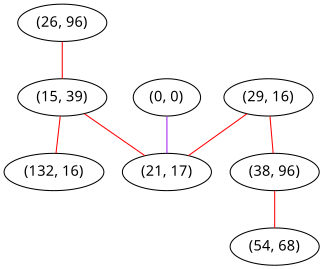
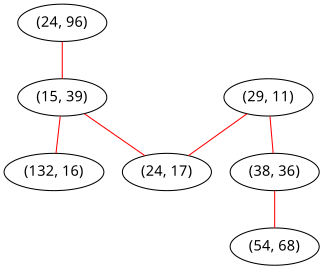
  graph {
    fontname="Noto Sans"
    node [fontname="Noto Sans"]
    edge [color=red fontname="Noto Sans" weight=1]
-   "(0, 0)"
-   "(21, 17)"
-   "(26, 96)"
+   "(21, 17)" [label="(24, 17)"]
+   "(26, 96)" [label="(24, 96)"]
    "(15, 39)"
    n5 [label="(54, 68)"]
-   "(38, 96)"
+   "(38, 96)" [label="(38, 36)"]
    n7 [label="(132, 16)"]
-   "(29, 11)" [label="(29, 16)"]
-   "(0, 0)" -- "(21, 17)" [color=purple weight=4]
+   "(29, 11)"
    "(26, 96)" -- "(15, 39)"
    "(15, 39)" -- "(21, 17)"
    "(15, 39)" -- n7
    "(38, 96)" -- n5
    "(29, 11)" -- "(21, 17)"
    "(29, 11)" -- "(38, 96)"
  }
